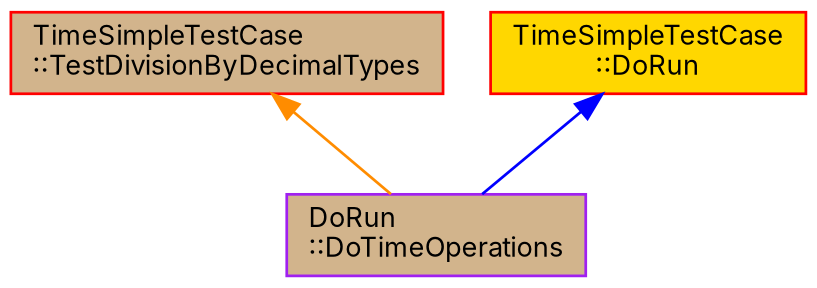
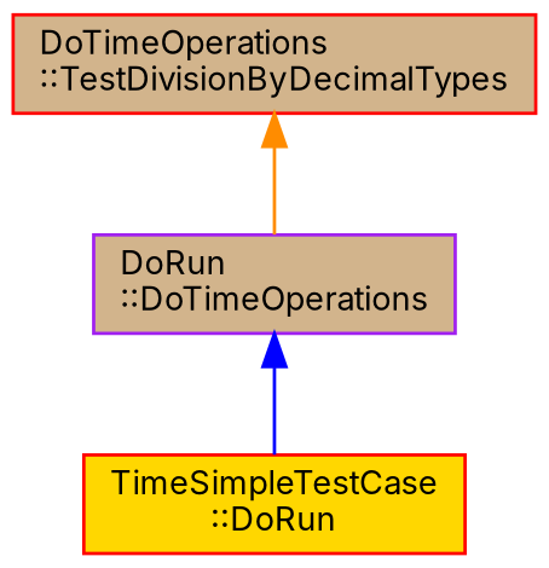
  digraph {
    fontname=Inter
    rankdir=TB
    node [color=red fillcolor=tan fontname=Inter fontsize=10 shape=record style=filled]
    edge [dir=back fontname=Inter fontsize=10 labelfontname=Helvetica labelfontsize=10 style=solid]
-   n1 [fontcolor=black height=0.2 label="TimeSimpleTestCase\l::TestDivisionByDecimalTypes" width=0.4]
+   n1 [fontcolor=black height=0.2 label="DoTimeOperations\l::TestDivisionByDecimalTypes" width=0.4]
    n2 [color=purple height=0.2 label="DoRun\l::DoTimeOperations" width=0.4]
    n3 [fillcolor=gold height=0.2 label="TimeSimpleTestCase\l::DoRun" width=0.4]
    n1 -> n2 [color=darkorange]
-   n3 -> n2 [color=blue]
+   n2 -> n3 [color=blue]
  }
